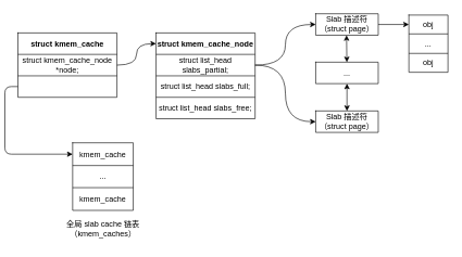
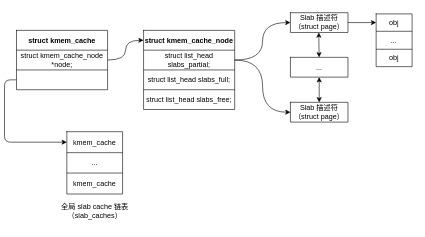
  <mxCell id="0" />
  <mxCell id="1" parent="0" />
  <mxCell id="2" value="" style="shape=table;html=1;whiteSpace=wrap;startSize=0;container=1;collapsible=0;childLayout=tableLayout;" parent="1" vertex="1"><mxGeometry x="104" y="219" width="93" height="104" as="geometry" /></mxCell>
  <mxCell id="3" value="" style="shape=partialRectangle;html=1;whiteSpace=wrap;collapsible=0;dropTarget=0;pointerEvents=0;fillColor=none;top=0;left=0;bottom=0;right=0;points=[[0,0.5],[1,0.5]];portConstraint=eastwest;" parent="2" vertex="1"><mxGeometry width="93" height="35" as="geometry" /></mxCell>
  <mxCell id="4" value="kmem_cache" style="shape=partialRectangle;html=1;whiteSpace=wrap;connectable=0;overflow=hidden;fillColor=none;top=0;left=0;bottom=0;right=0;" parent="3" vertex="1"><mxGeometry width="93" height="35" as="geometry" /></mxCell>
  <mxCell id="5" value="" style="shape=partialRectangle;html=1;whiteSpace=wrap;collapsible=0;dropTarget=0;pointerEvents=0;fillColor=none;top=0;left=0;bottom=0;right=0;points=[[0,0.5],[1,0.5]];portConstraint=eastwest;" parent="2" vertex="1"><mxGeometry y="35" width="93" height="34" as="geometry" /></mxCell>
  <mxCell id="6" value="..." style="shape=partialRectangle;html=1;whiteSpace=wrap;connectable=0;overflow=hidden;fillColor=none;top=0;left=0;bottom=0;right=0;" parent="5" vertex="1"><mxGeometry width="93" height="34" as="geometry" /></mxCell>
  <mxCell id="7" value="" style="shape=partialRectangle;html=1;whiteSpace=wrap;collapsible=0;dropTarget=0;pointerEvents=0;fillColor=none;top=0;left=0;bottom=0;right=0;points=[[0,0.5],[1,0.5]];portConstraint=eastwest;" parent="2" vertex="1"><mxGeometry y="69" width="93" height="35" as="geometry" /></mxCell>
  <mxCell id="8" value="&lt;span&gt;kmem_cache&lt;/span&gt;" style="shape=partialRectangle;html=1;whiteSpace=wrap;connectable=0;overflow=hidden;fillColor=none;top=0;left=0;bottom=0;right=0;" parent="7" vertex="1"><mxGeometry width="93" height="35" as="geometry" /></mxCell>
- <mxCell id="9" value="全局 slab cache 链表&lt;br&gt;（kmem_caches）" style="text;html=1;strokeColor=none;fillColor=none;align=center;verticalAlign=middle;whiteSpace=wrap;" parent="1" vertex="1"><mxGeometry x="86.5" y="328" width="128" height="45" as="geometry" /></mxCell>
+ <mxCell id="9" value="全局 slab cache 链表&lt;br&gt;（slab_caches）" style="text;html=1;strokeColor=none;fillColor=none;align=center;verticalAlign=middle;whiteSpace=wrap;" parent="1" vertex="1"><mxGeometry x="86.5" y="328" width="128" height="45" as="geometry" /></mxCell>
  <mxCell id="10" value="" style="shape=table;html=1;whiteSpace=wrap;startSize=0;container=1;collapsible=0;childLayout=tableLayout;" parent="1" vertex="1"><mxGeometry x="20" y="50" width="152" height="99" as="geometry" /></mxCell>
  <mxCell id="11" value="" style="shape=partialRectangle;html=1;whiteSpace=wrap;collapsible=0;dropTarget=0;pointerEvents=0;fillColor=none;top=0;left=0;bottom=0;right=0;points=[[0,0.5],[1,0.5]];portConstraint=eastwest;" parent="10" vertex="1"><mxGeometry width="152" height="33" as="geometry" /></mxCell>
  <mxCell id="12" value="&lt;b&gt;struct kmem_cache&lt;/b&gt;" style="shape=partialRectangle;html=1;whiteSpace=wrap;connectable=0;overflow=hidden;top=0;left=0;bottom=0;right=0;fillColor=none;" parent="11" vertex="1"><mxGeometry width="152" height="33" as="geometry" /></mxCell>
  <mxCell id="13" style="shape=partialRectangle;html=1;whiteSpace=wrap;collapsible=0;dropTarget=0;pointerEvents=0;fillColor=none;top=0;left=0;bottom=0;right=0;points=[[0,0.5],[1,0.5]];portConstraint=eastwest;" parent="10" vertex="1"><mxGeometry y="33" width="152" height="33" as="geometry" /></mxCell>
  <mxCell id="14" value="struct kmem_cache_node *node;" style="shape=partialRectangle;html=1;whiteSpace=wrap;connectable=0;overflow=hidden;fillColor=none;top=0;left=0;bottom=0;right=0;" parent="13" vertex="1"><mxGeometry width="152" height="33" as="geometry" /></mxCell>
  <mxCell id="15" style="shape=partialRectangle;html=1;whiteSpace=wrap;collapsible=0;dropTarget=0;pointerEvents=0;fillColor=none;top=0;left=0;bottom=0;right=0;points=[[0,0.5],[1,0.5]];portConstraint=eastwest;" parent="10" vertex="1"><mxGeometry y="66" width="152" height="33" as="geometry" /></mxCell>
  <mxCell id="16" style="edgeStyle=orthogonalEdgeStyle;orthogonalLoop=1;jettySize=auto;html=1;exitX=0;exitY=0.5;exitDx=0;exitDy=0;" parent="1" source="15" target="3" edge="1"><mxGeometry relative="1" as="geometry" /></mxCell>
  <mxCell id="17" value="" style="shape=table;html=1;whiteSpace=wrap;startSize=0;container=1;collapsible=0;childLayout=tableLayout;" parent="1" vertex="1"><mxGeometry x="232" y="50" width="152" height="132" as="geometry" /></mxCell>
  <mxCell id="18" value="" style="shape=partialRectangle;html=1;whiteSpace=wrap;collapsible=0;dropTarget=0;pointerEvents=0;fillColor=none;top=0;left=0;bottom=0;right=0;points=[[0,0.5],[1,0.5]];portConstraint=eastwest;" parent="17" vertex="1"><mxGeometry width="152" height="33" as="geometry" /></mxCell>
  <mxCell id="19" value="&lt;b&gt;struct kmem_cache_node&lt;/b&gt;" style="shape=partialRectangle;html=1;whiteSpace=wrap;connectable=0;overflow=hidden;top=0;left=0;bottom=0;right=0;fillColor=none;" parent="18" vertex="1"><mxGeometry width="152" height="33" as="geometry" /></mxCell>
  <mxCell id="20" style="shape=partialRectangle;html=1;whiteSpace=wrap;collapsible=0;dropTarget=0;pointerEvents=0;fillColor=none;top=0;left=0;bottom=0;right=0;points=[[0,0.5],[1,0.5]];portConstraint=eastwest;" parent="17" vertex="1"><mxGeometry y="33" width="152" height="33" as="geometry" /></mxCell>
  <mxCell id="21" value="struct list_head slabs_partial;" style="shape=partialRectangle;html=1;whiteSpace=wrap;connectable=0;overflow=hidden;fillColor=none;top=0;left=0;bottom=0;right=0;" parent="20" vertex="1"><mxGeometry width="152" height="33" as="geometry" /></mxCell>
  <mxCell id="22" style="shape=partialRectangle;html=1;whiteSpace=wrap;collapsible=0;dropTarget=0;pointerEvents=0;fillColor=none;top=0;left=0;bottom=0;right=0;points=[[0,0.5],[1,0.5]];portConstraint=eastwest;" parent="17" vertex="1"><mxGeometry y="66" width="152" height="33" as="geometry" /></mxCell>
  <mxCell id="23" value="struct list_head slabs_full;" style="shape=partialRectangle;html=1;whiteSpace=wrap;connectable=0;overflow=hidden;fillColor=none;top=0;left=0;bottom=0;right=0;" parent="22" vertex="1"><mxGeometry width="152" height="33" as="geometry" /></mxCell>
  <mxCell id="24" style="shape=partialRectangle;html=1;whiteSpace=wrap;collapsible=0;dropTarget=0;pointerEvents=0;fillColor=none;top=0;left=0;bottom=0;right=0;points=[[0,0.5],[1,0.5]];portConstraint=eastwest;" parent="17" vertex="1"><mxGeometry y="99" width="152" height="33" as="geometry" /></mxCell>
  <mxCell id="25" value="struct list_head slabs_free;" style="shape=partialRectangle;html=1;whiteSpace=wrap;connectable=0;overflow=hidden;fillColor=none;top=0;left=0;bottom=0;right=0;" parent="24" vertex="1"><mxGeometry width="152" height="33" as="geometry" /></mxCell>
  <mxCell id="26" style="edgeStyle=orthogonalEdgeStyle;orthogonalLoop=1;jettySize=auto;html=1;entryX=0;entryY=0.5;entryDx=0;entryDy=0;curved=1;" parent="1" source="13" target="18" edge="1"><mxGeometry relative="1" as="geometry" /></mxCell>
  <mxCell id="27" value="" style="shape=table;html=1;whiteSpace=wrap;startSize=0;container=1;collapsible=0;childLayout=tableLayout;" parent="1" vertex="1"><mxGeometry x="477" y="20.5" width="96" height="33" as="geometry" /></mxCell>
  <mxCell id="28" value="" style="shape=partialRectangle;html=1;whiteSpace=wrap;collapsible=0;dropTarget=0;pointerEvents=0;fillColor=none;top=0;left=0;bottom=0;right=0;points=[[0,0.5],[1,0.5]];portConstraint=eastwest;" parent="27" vertex="1"><mxGeometry width="96" height="33" as="geometry" /></mxCell>
  <mxCell id="29" value="Slab 描述符（struct page）" style="shape=partialRectangle;html=1;whiteSpace=wrap;connectable=0;overflow=hidden;top=0;left=0;bottom=0;right=0;fillColor=none;" parent="28" vertex="1"><mxGeometry width="96" height="33" as="geometry" /></mxCell>
  <mxCell id="30" value="" style="shape=table;html=1;whiteSpace=wrap;startSize=0;container=1;collapsible=0;childLayout=tableLayout;" parent="1" vertex="1"><mxGeometry x="620" y="22.5" width="60" height="88" as="geometry" /></mxCell>
  <mxCell id="31" value="" style="shape=partialRectangle;html=1;whiteSpace=wrap;collapsible=0;dropTarget=0;pointerEvents=0;fillColor=none;top=0;left=0;bottom=0;right=0;points=[[0,0.5],[1,0.5]];portConstraint=eastwest;" parent="30" vertex="1"><mxGeometry width="60" height="29" as="geometry" /></mxCell>
  <mxCell id="32" value="obj" style="shape=partialRectangle;html=1;whiteSpace=wrap;connectable=0;overflow=hidden;fillColor=none;top=0;left=0;bottom=0;right=0;" parent="31" vertex="1"><mxGeometry width="60" height="29" as="geometry" /></mxCell>
  <mxCell id="33" value="" style="shape=partialRectangle;html=1;whiteSpace=wrap;collapsible=0;dropTarget=0;pointerEvents=0;fillColor=none;top=0;left=0;bottom=0;right=0;points=[[0,0.5],[1,0.5]];portConstraint=eastwest;" parent="30" vertex="1"><mxGeometry y="29" width="60" height="30" as="geometry" /></mxCell>
  <mxCell id="34" value="..." style="shape=partialRectangle;html=1;whiteSpace=wrap;connectable=0;overflow=hidden;fillColor=none;top=0;left=0;bottom=0;right=0;" parent="33" vertex="1"><mxGeometry width="60" height="30" as="geometry" /></mxCell>
  <mxCell id="35" value="" style="shape=partialRectangle;html=1;whiteSpace=wrap;collapsible=0;dropTarget=0;pointerEvents=0;fillColor=none;top=0;left=0;bottom=0;right=0;points=[[0,0.5],[1,0.5]];portConstraint=eastwest;" parent="30" vertex="1"><mxGeometry y="59" width="60" height="29" as="geometry" /></mxCell>
  <mxCell id="36" value="&lt;span&gt;obj&lt;/span&gt;" style="shape=partialRectangle;html=1;whiteSpace=wrap;connectable=0;overflow=hidden;fillColor=none;top=0;left=0;bottom=0;right=0;" parent="35" vertex="1"><mxGeometry width="60" height="29" as="geometry" /></mxCell>
  <mxCell id="37" value="" style="endArrow=classic;startArrow=classic;html=1;entryX=0.493;entryY=1;entryDx=0;entryDy=0;entryPerimeter=0;" parent="1" source="46" target="28" edge="1"><mxGeometry width="50" height="50" relative="1" as="geometry"><mxPoint x="538.186" y="106.5" as="sourcePoint" /><mxPoint x="582" y="81.5" as="targetPoint" /></mxGeometry></mxCell>
  <mxCell id="38" value="" style="endArrow=classic;startArrow=classic;html=1;" parent="1" source="43" target="46" edge="1"><mxGeometry width="50" height="50" relative="1" as="geometry"><mxPoint x="541.729" y="178.5" as="sourcePoint" /><mxPoint x="542.271" y="139.5" as="targetPoint" /></mxGeometry></mxCell>
  <mxCell id="39" style="edgeStyle=orthogonalEdgeStyle;orthogonalLoop=1;jettySize=auto;html=1;rounded=0;" parent="1" source="28" target="31" edge="1"><mxGeometry relative="1" as="geometry" /></mxCell>
  <mxCell id="40" style="edgeStyle=orthogonalEdgeStyle;orthogonalLoop=1;jettySize=auto;html=1;entryX=0;entryY=0.5;entryDx=0;entryDy=0;curved=1;" parent="1" source="20" target="28" edge="1"><mxGeometry relative="1" as="geometry" /></mxCell>
  <mxCell id="41" style="edgeStyle=orthogonalEdgeStyle;curved=1;orthogonalLoop=1;jettySize=auto;html=1;exitX=1;exitY=0.5;exitDx=0;exitDy=0;entryX=0;entryY=0.5;entryDx=0;entryDy=0;" parent="1" source="20" target="43" edge="1"><mxGeometry relative="1" as="geometry"><mxPoint x="477" y="195" as="targetPoint" /></mxGeometry></mxCell>
  <mxCell id="42" value="" style="shape=table;html=1;whiteSpace=wrap;startSize=0;container=1;collapsible=0;childLayout=tableLayout;swimlaneFillColor=none;" parent="1" vertex="1"><mxGeometry x="477" y="170" width="96" height="33" as="geometry" /></mxCell>
  <mxCell id="43" value="" style="shape=partialRectangle;html=1;whiteSpace=wrap;collapsible=0;dropTarget=0;pointerEvents=0;fillColor=none;top=0;left=0;bottom=0;right=0;points=[[0,0.5],[1,0.5]];portConstraint=eastwest;" parent="42" vertex="1"><mxGeometry width="96" height="33" as="geometry" /></mxCell>
  <mxCell id="44" value="Slab 描述符（struct page）" style="shape=partialRectangle;html=1;whiteSpace=wrap;connectable=0;overflow=hidden;top=0;left=0;bottom=0;right=0;fillColor=none;" parent="43" vertex="1"><mxGeometry width="96" height="33" as="geometry" /></mxCell>
  <mxCell id="45" value="" style="shape=table;html=1;whiteSpace=wrap;startSize=0;container=1;collapsible=0;childLayout=tableLayout;" parent="1" vertex="1"><mxGeometry x="477" y="95" width="96" height="33" as="geometry" /></mxCell>
  <mxCell id="46" value="" style="shape=partialRectangle;html=1;whiteSpace=wrap;collapsible=0;dropTarget=0;pointerEvents=0;fillColor=none;top=0;left=0;bottom=0;right=0;points=[[0,0.5],[1,0.5]];portConstraint=eastwest;" parent="45" vertex="1"><mxGeometry width="96" height="33" as="geometry" /></mxCell>
  <mxCell id="47" value="..." style="shape=partialRectangle;html=1;whiteSpace=wrap;connectable=0;overflow=hidden;top=0;left=0;bottom=0;right=0;fillColor=none;" parent="46" vertex="1"><mxGeometry width="96" height="33" as="geometry" /></mxCell>
